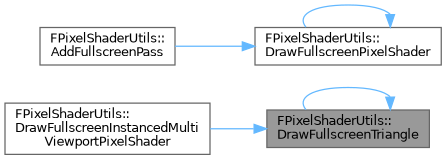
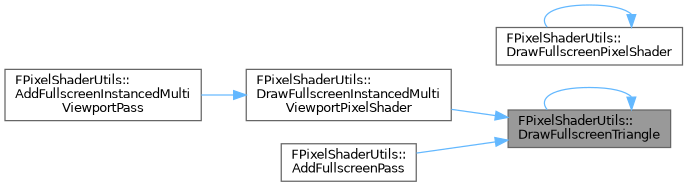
  digraph {
    rankdir=RL
    node [color=grey40 fillcolor=white fontname=Helvetica fontsize=10 shape=box style=filled]
    edge [color=steelblue1 dir=back fontname=Helvetica fontsize=10 labelfontname=Helvetica labelfontsize=10 style=solid]
    n1 [color=gray40 fillcolor=grey60 fontcolor=black height=0.2 label="FPixelShaderUtils::\lDrawFullscreenTriangle" width=0.4]
    n2 [height=0.2 label="FPixelShaderUtils::\lDrawFullscreenInstancedMulti\lViewportPixelShader" width=0.4]
+   n3 [height=0.2 label="FPixelShaderUtils::\lAddFullscreenInstancedMulti\lViewportPass" width=0.4]
    n4 [height=0.2 label="FPixelShaderUtils::\lDrawFullscreenPixelShader" width=0.4]
    n5 [height=0.2 label="FPixelShaderUtils::\lAddFullscreenPass" width=0.4]
    n1 -> n1
    n1 -> n2
+   n2 -> n3
    n4 -> n4
-   n4 -> n5
+   n1 -> n5
  }
